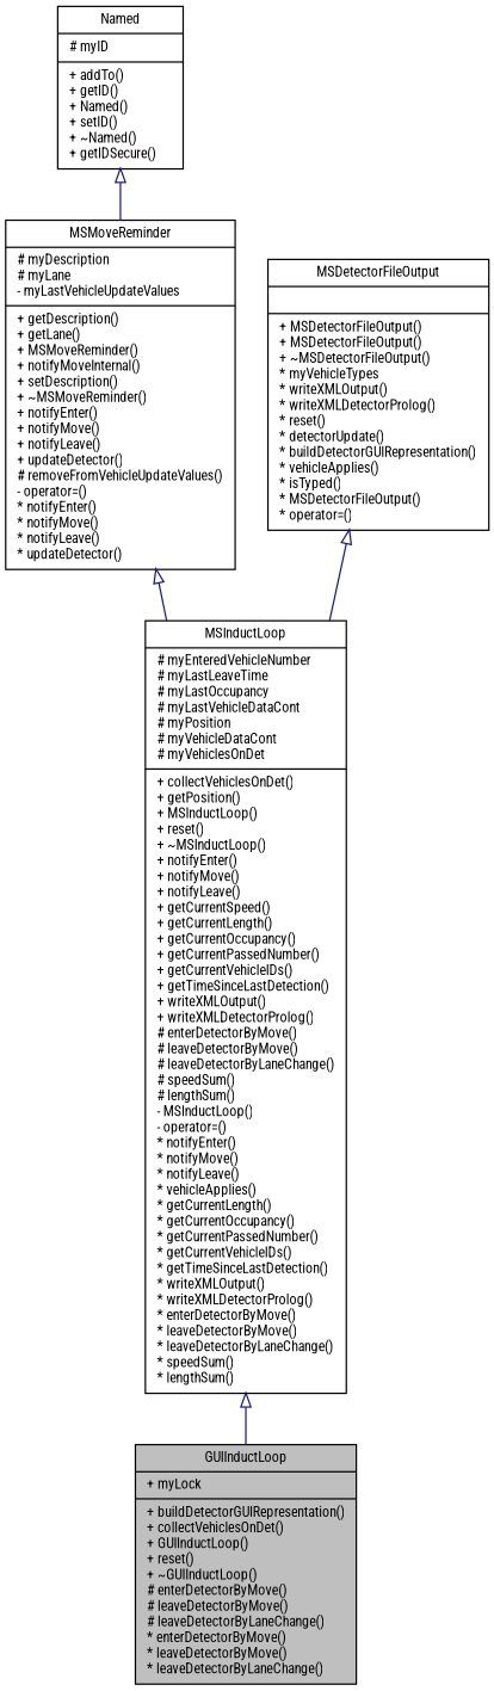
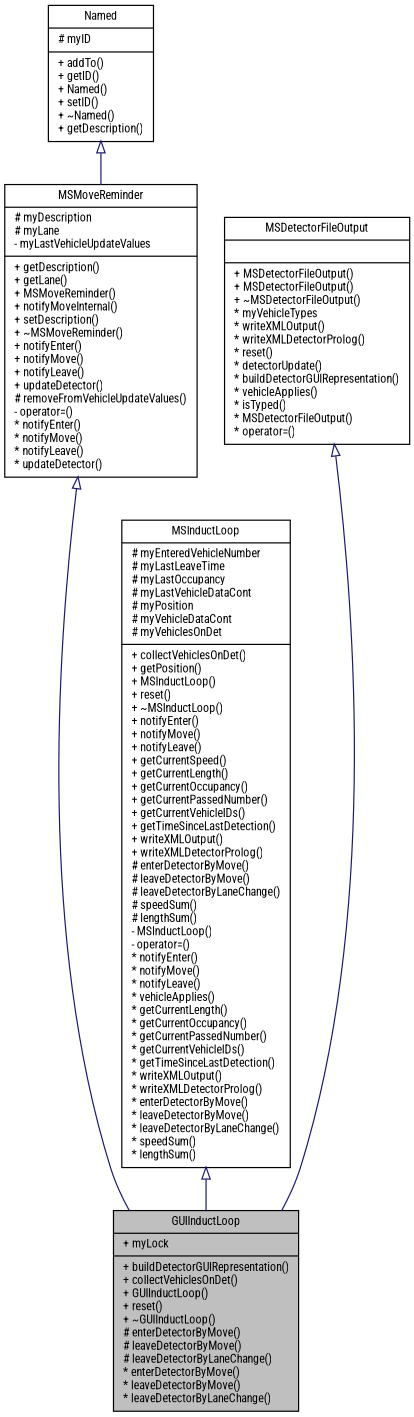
  digraph {
    fontname="Roboto Condensed"
    node [color=black fillcolor=white fontname="Roboto Condensed" fontsize=10 shape=record style=filled]
    edge [arrowtail=onormal color=midnightblue dir=back fontname="Roboto Condensed" fontsize=10 labelfontname=Helvetica labelfontsize=10 style=solid]
    n1 [fillcolor=grey75 fontcolor=black height=0.2 label="{GUIInductLoop\n|+ myLock\l|+ buildDetectorGUIRepresentation()\l+ collectVehiclesOnDet()\l+ GUIInductLoop()\l+ reset()\l+ ~GUIInductLoop()\l# enterDetectorByMove()\l# leaveDetectorByMove()\l# leaveDetectorByLaneChange()\l* enterDetectorByMove()\l* leaveDetectorByMove()\l* leaveDetectorByLaneChange()\l}" width=0.4]
    n2 [height=0.2 label="{MSInductLoop\n|# myEnteredVehicleNumber\l# myLastLeaveTime\l# myLastOccupancy\l# myLastVehicleDataCont\l# myPosition\l# myVehicleDataCont\l# myVehiclesOnDet\l|+ collectVehiclesOnDet()\l+ getPosition()\l+ MSInductLoop()\l+ reset()\l+ ~MSInductLoop()\l+ notifyEnter()\l+ notifyMove()\l+ notifyLeave()\l+ getCurrentSpeed()\l+ getCurrentLength()\l+ getCurrentOccupancy()\l+ getCurrentPassedNumber()\l+ getCurrentVehicleIDs()\l+ getTimeSinceLastDetection()\l+ writeXMLOutput()\l+ writeXMLDetectorProlog()\l# enterDetectorByMove()\l# leaveDetectorByMove()\l# leaveDetectorByLaneChange()\l# speedSum()\l# lengthSum()\l- MSInductLoop()\l- operator=()\l* notifyEnter()\l* notifyMove()\l* notifyLeave()\l* vehicleApplies()\l* getCurrentLength()\l* getCurrentOccupancy()\l* getCurrentPassedNumber()\l* getCurrentVehicleIDs()\l* getTimeSinceLastDetection()\l* writeXMLOutput()\l* writeXMLDetectorProlog()\l* enterDetectorByMove()\l* leaveDetectorByMove()\l* leaveDetectorByLaneChange()\l* speedSum()\l* lengthSum()\l}" width=0.4]
    n3 [height=0.2 label="{MSMoveReminder\n|# myDescription\l# myLane\l- myLastVehicleUpdateValues\l|+ getDescription()\l+ getLane()\l+ MSMoveReminder()\l+ notifyMoveInternal()\l+ setDescription()\l+ ~MSMoveReminder()\l+ notifyEnter()\l+ notifyMove()\l+ notifyLeave()\l+ updateDetector()\l# removeFromVehicleUpdateValues()\l- operator=()\l* notifyEnter()\l* notifyMove()\l* notifyLeave()\l* updateDetector()\l}" width=0.4]
    n4 [height=0.2 label="{MSDetectorFileOutput\n||+ MSDetectorFileOutput()\l+ MSDetectorFileOutput()\l+ ~MSDetectorFileOutput()\l* myVehicleTypes\l* writeXMLOutput()\l* writeXMLDetectorProlog()\l* reset()\l* detectorUpdate()\l* buildDetectorGUIRepresentation()\l* vehicleApplies()\l* isTyped()\l* MSDetectorFileOutput()\l* operator=()\l}" width=0.4]
-   n5 [height=0.2 label="{Named\n|# myID\l|+ addTo()\l+ getID()\l+ Named()\l+ setID()\l+ ~Named()\l+ getIDSecure()\l}" width=0.4]
+   n5 [height=0.2 label="{Named\n|# myID\l|+ addTo()\l+ getID()\l+ Named()\l+ setID()\l+ ~Named()\l+ getDescription()\l}" width=0.4]
    n2 -> n1
-   n3 -> n2
-   n4 -> n2
+   n3 -> n1
+   n4 -> n1
    n5 -> n3
  }
